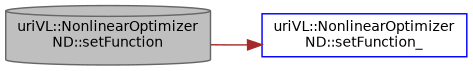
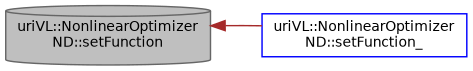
  digraph {
    rankdir=LR
    node [fontname=Helvetica fontsize=10 style=filled]
    n1 [color=gray40 fillcolor=grey75 fontcolor=black height=0.2 label="uriVL::NonlinearOptimizer\lND::setFunction" shape=cylinder width=0.4]
    n2 [color=blue fillcolor=white height=0.2 label="uriVL::NonlinearOptimizer\lND::setFunction_" shape=box width=0.4]
-   n1 -> n2 [color=brown fontname=Helvetica fontsize=10 labelfontname=Helvetica labelfontsize=10 style=solid]
+   n2 -> n1 [color=brown fontname=Helvetica fontsize=10 labelfontname=Helvetica labelfontsize=10 style=solid]
  }
